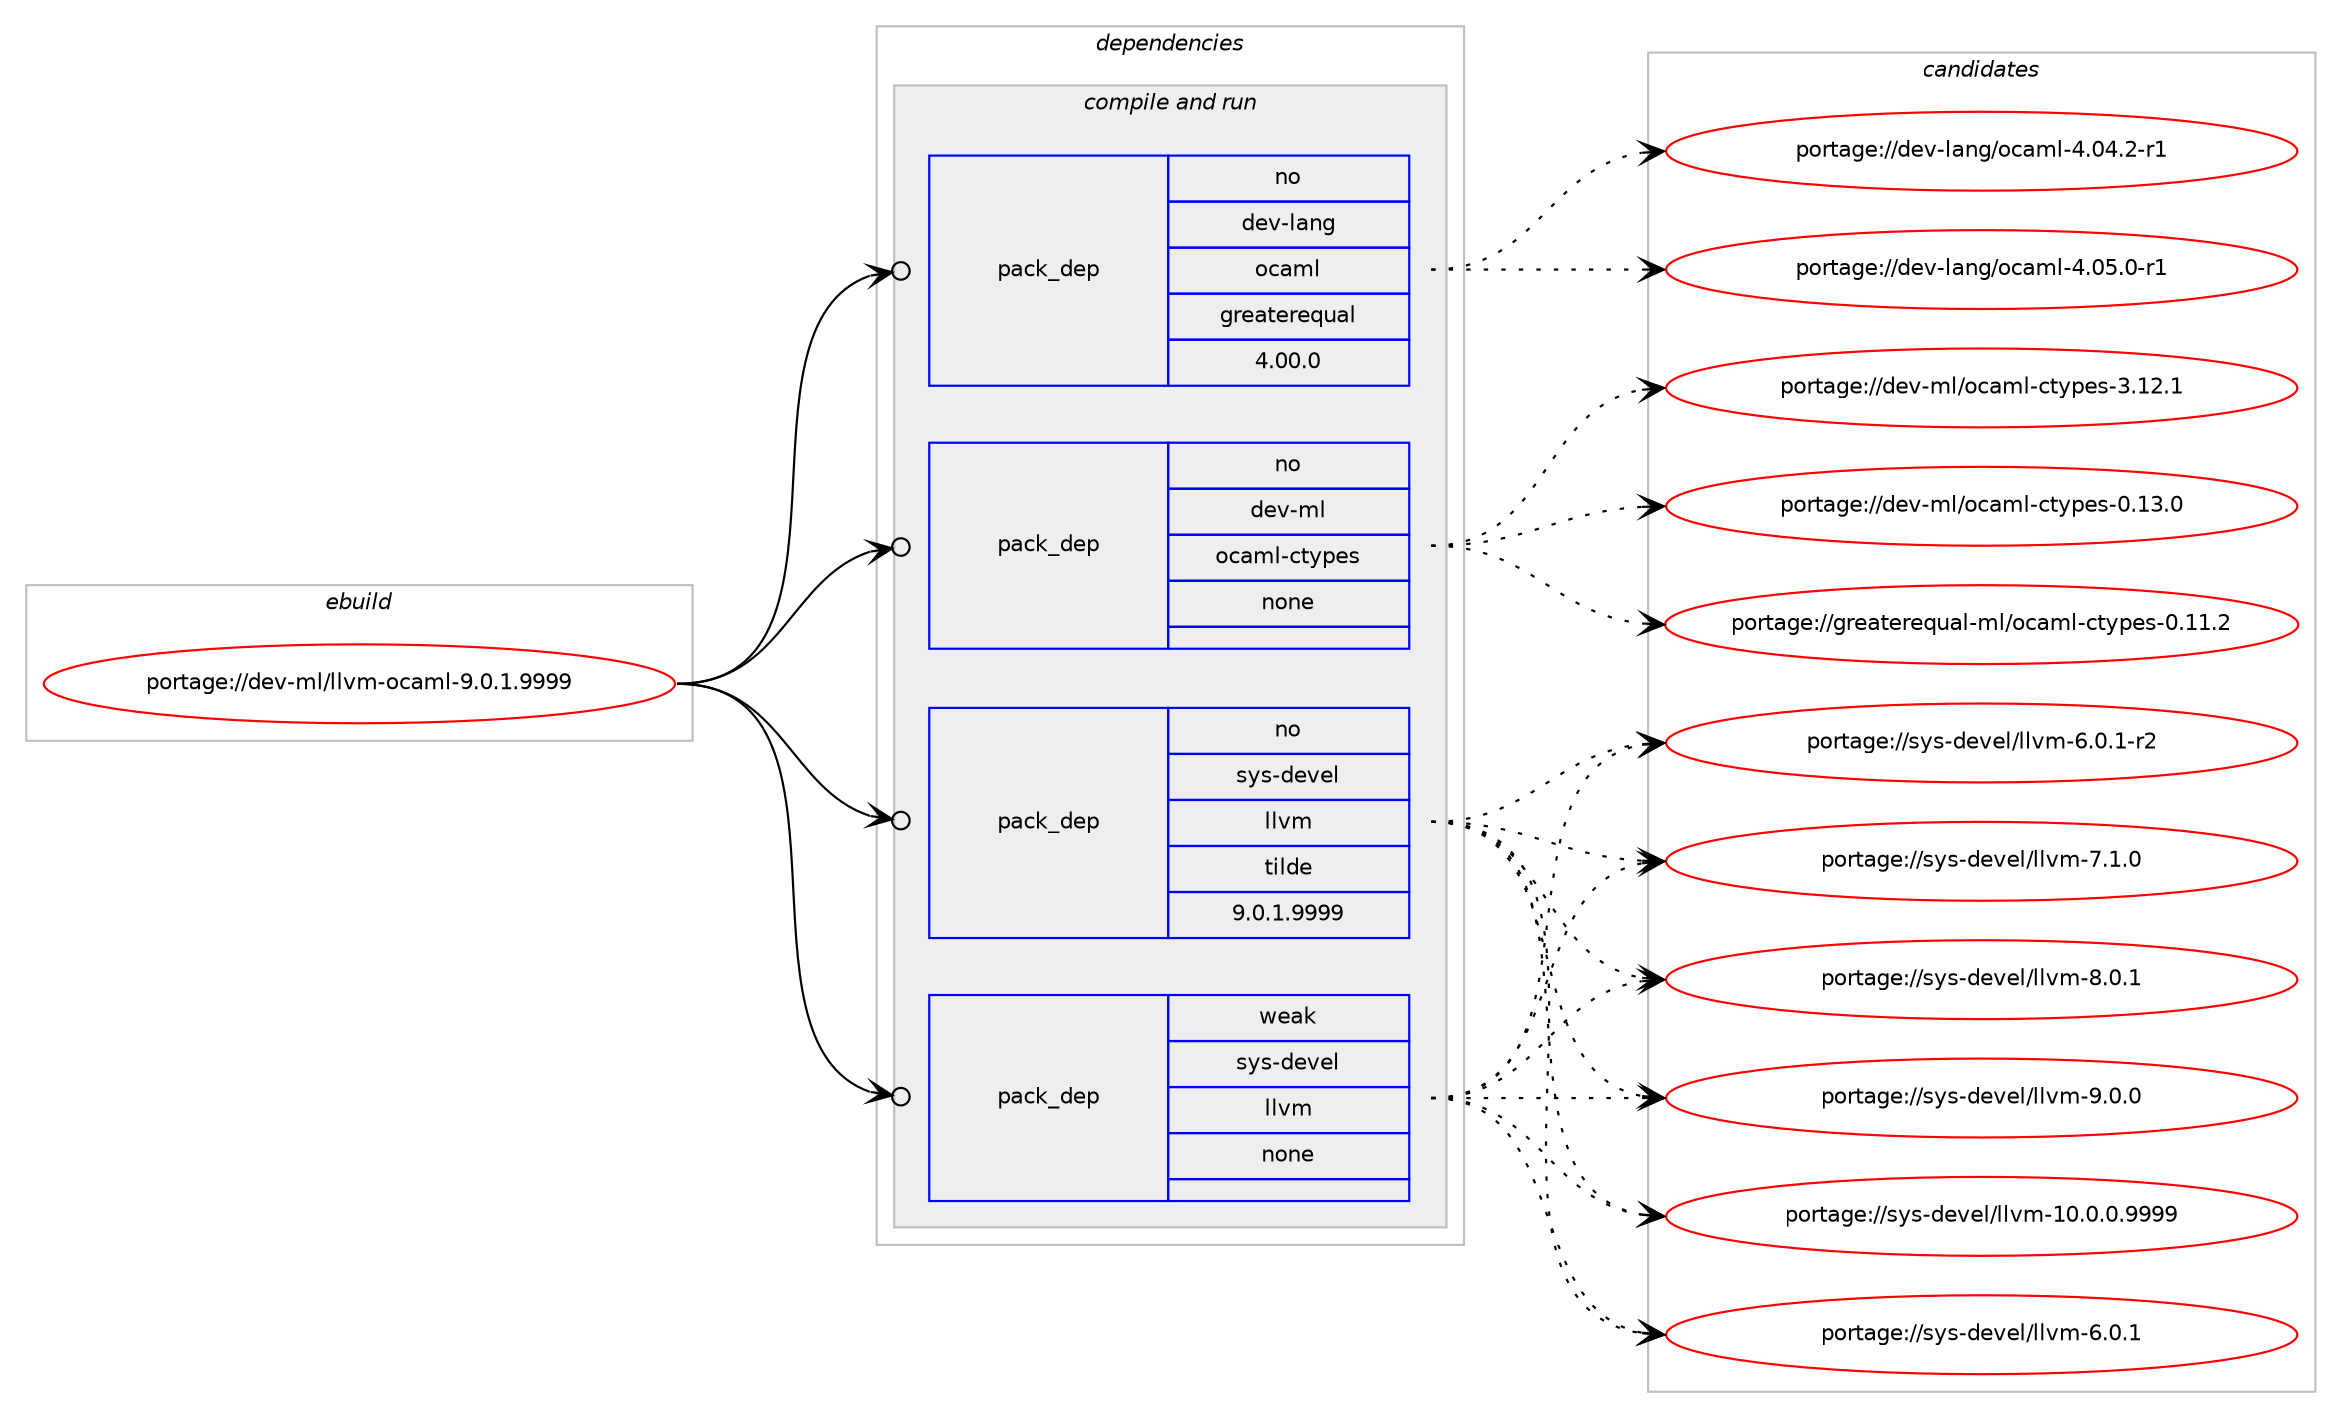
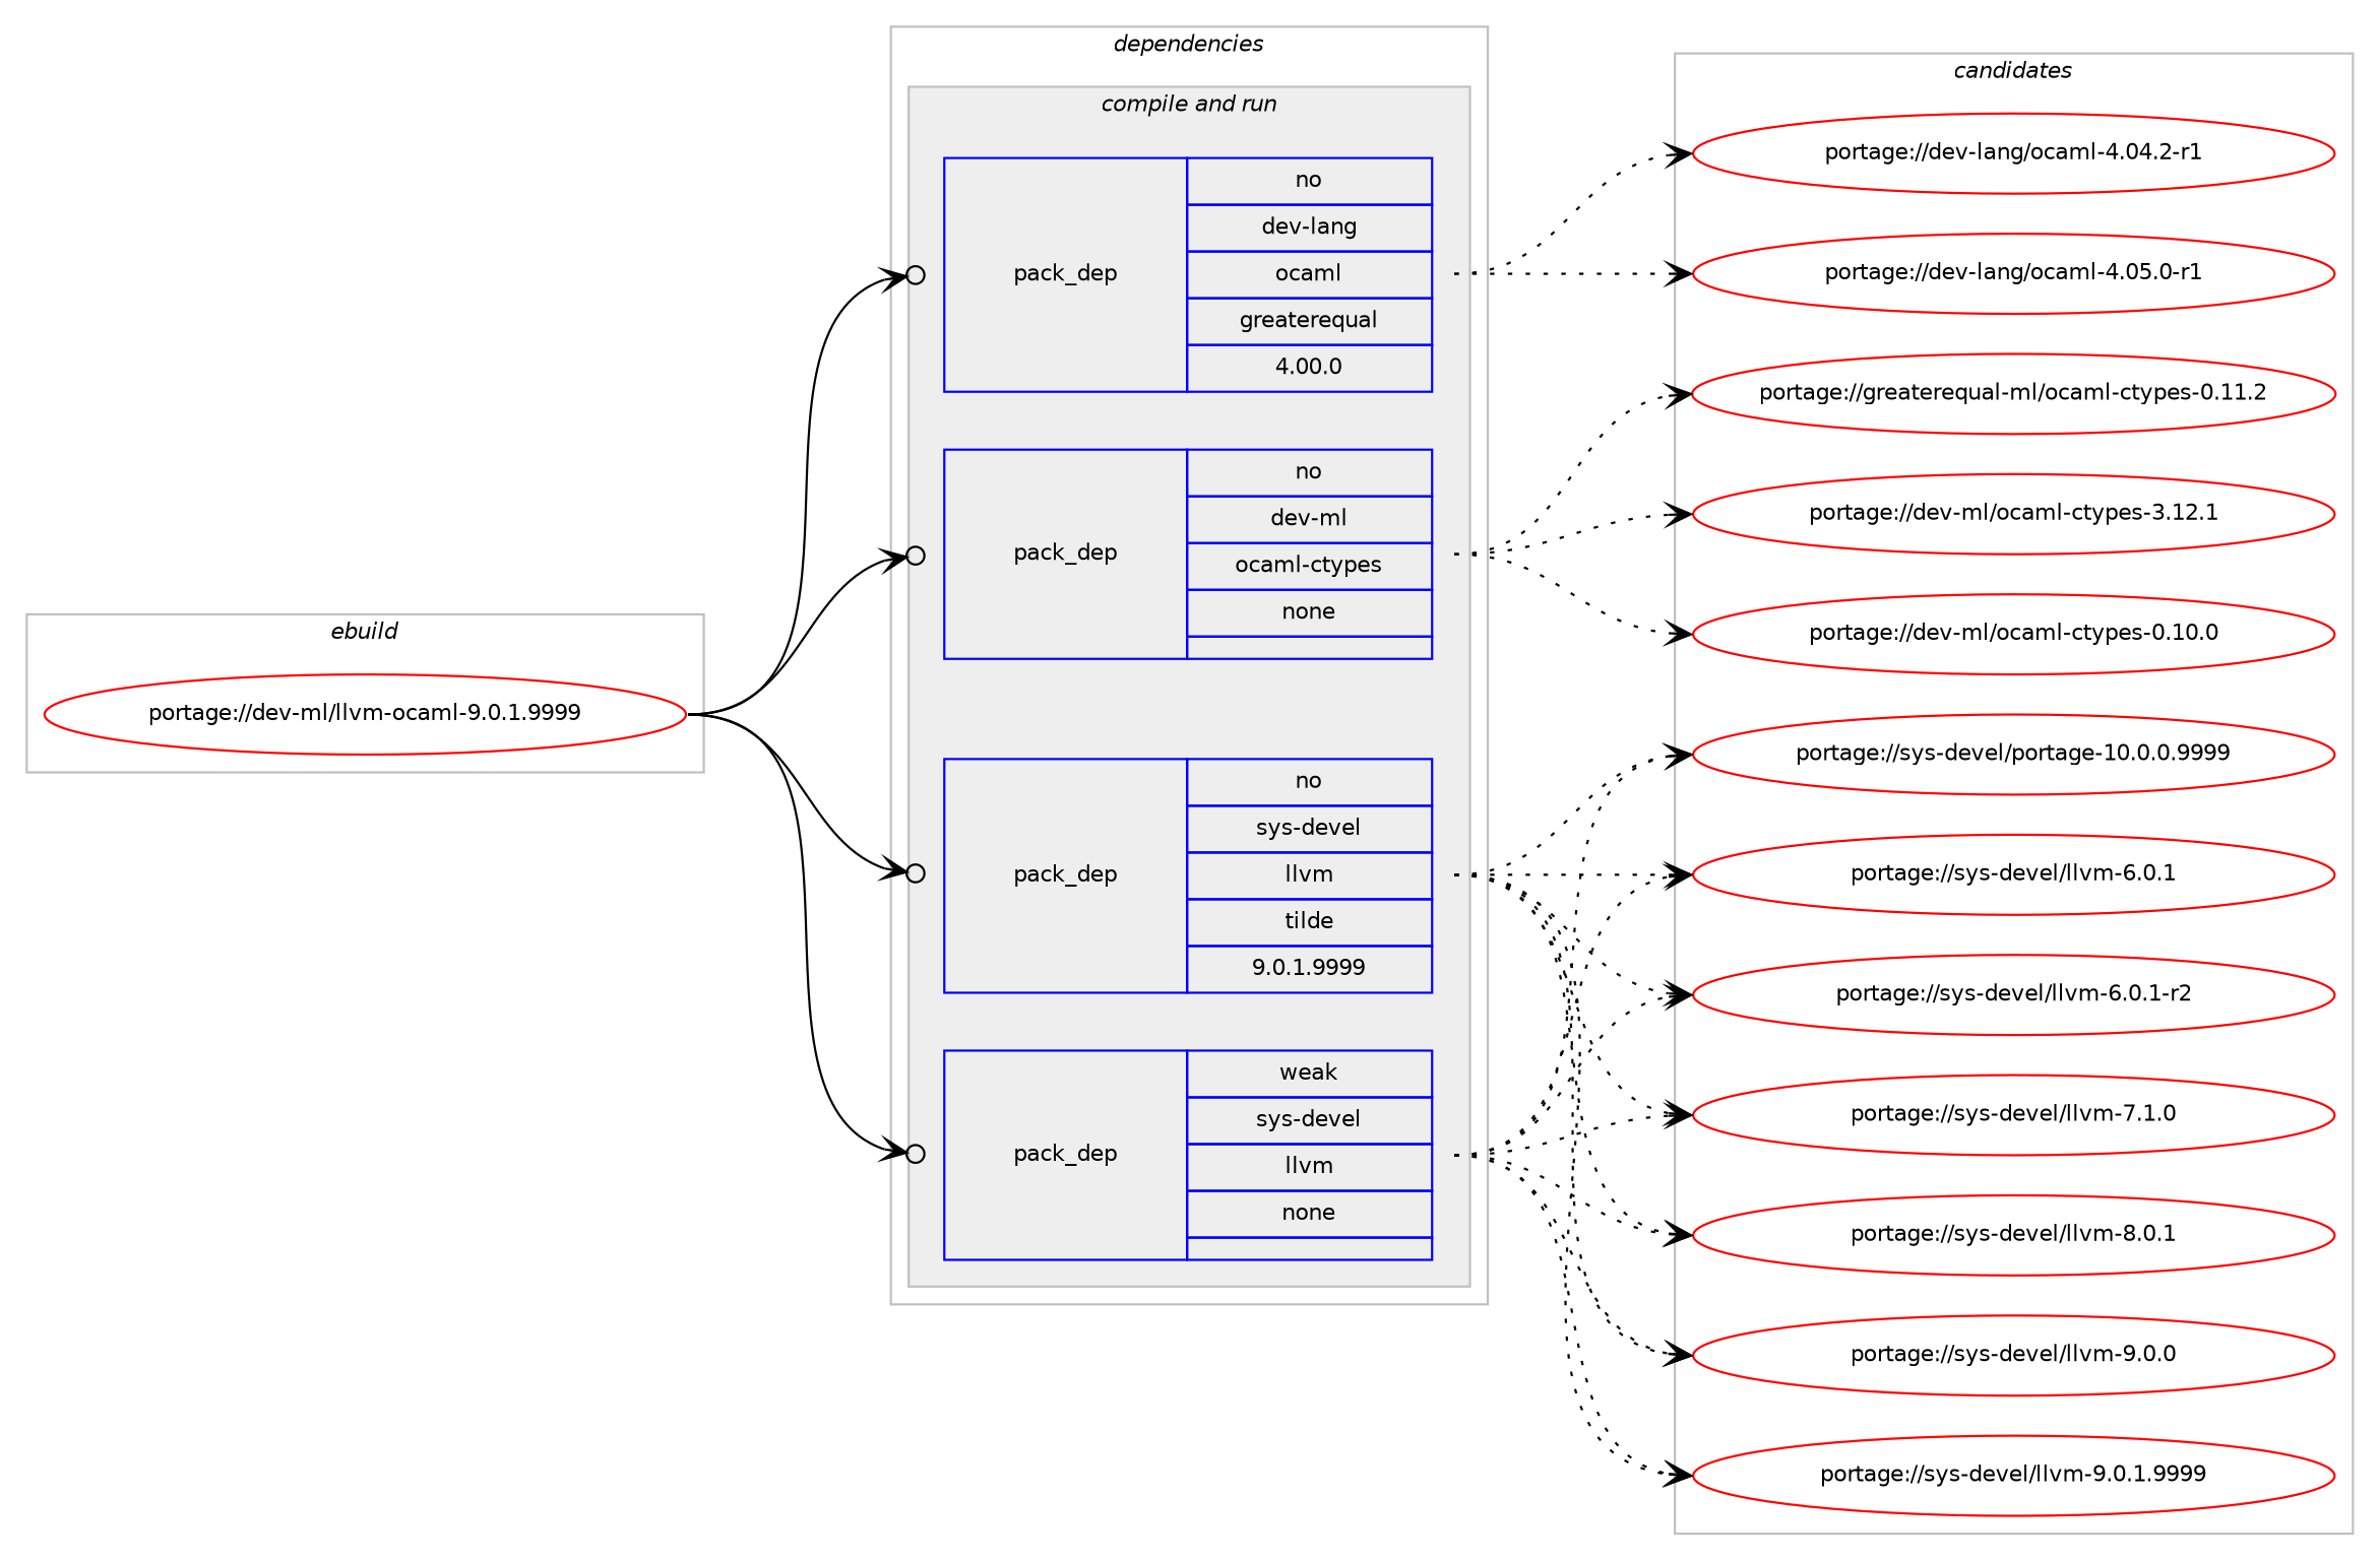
  digraph {
    compound=true
    concentrate=true
    fontname=Helvetica
    fontsize=10
    newrank=true
    rankdir=LR
    ranksep=1.5
    node [color=red fontname=Helvetica fontsize=10]
    edge [arrowhead=vee headport=w style=dotted tailport=e weight=100]
    n1 [label="portage://dev-ml/llvm-ocaml-9.0.1.9999" width=4]
    n2 [color=blue label=<<TABLE BORDER="0" CELLBORDER="1" CELLSPACING="0" CELLPADDING="4" WIDTH="220"><TR><TD ROWSPAN="6" CELLPADDING="30">pack_dep</TD></TR><TR><TD WIDTH="110">no</TD></TR><TR><TD>dev-lang</TD></TR><TR><TD>ocaml</TD></TR><TR><TD>greaterequal</TD></TR><TR><TD>4.00.0</TD></TR></TABLE>> shape=none]
    n3 [color=blue label=<<TABLE BORDER="0" CELLBORDER="1" CELLSPACING="0" CELLPADDING="4" WIDTH="220"><TR><TD ROWSPAN="6" CELLPADDING="30">pack_dep</TD></TR><TR><TD WIDTH="110">no</TD></TR><TR><TD>dev-ml</TD></TR><TR><TD>ocaml-ctypes</TD></TR><TR><TD>none</TD></TR><TR><TD></TD></TR></TABLE>> shape=none]
    n4 [color=blue label=<<TABLE BORDER="0" CELLBORDER="1" CELLSPACING="0" CELLPADDING="4" WIDTH="220"><TR><TD ROWSPAN="6" CELLPADDING="30">pack_dep</TD></TR><TR><TD WIDTH="110">no</TD></TR><TR><TD>sys-devel</TD></TR><TR><TD>llvm</TD></TR><TR><TD>tilde</TD></TR><TR><TD>9.0.1.9999</TD></TR></TABLE>> shape=none]
    n5 [color=blue label=<<TABLE BORDER="0" CELLBORDER="1" CELLSPACING="0" CELLPADDING="4" WIDTH="220"><TR><TD ROWSPAN="6" CELLPADDING="30">pack_dep</TD></TR><TR><TD WIDTH="110">weak</TD></TR><TR><TD>sys-devel</TD></TR><TR><TD>llvm</TD></TR><TR><TD>none</TD></TR><TR><TD></TD></TR></TABLE>> shape=none]
    n6 [label="portage://dev-lang/ocaml-4.04.2-r1" width=4]
    n7 [label="portage://dev-lang/ocaml-4.05.0-r1" width=4]
    n8 [label="portage://greaterequal-ml/ocaml-ctypes-0.11.2" width=4]
    n9 [label="portage://dev-ml/ocaml-ctypes-3.12.1" width=4]
-   n10 [label="portage://dev-ml/ocaml-ctypes-0.13.0" width=4]
-   n11 [label="portage://sys-devel/llvm-10.0.0.9999" width=4]
+   n10 [label="portage://dev-ml/ocaml-ctypes-0.10.0" width=4]
+   n11 [label="portage://sys-devel/portage-10.0.0.9999" width=4]
    n12 [label="portage://sys-devel/llvm-6.0.1" width=4]
    n13 [label="portage://sys-devel/llvm-6.0.1-r2" width=4]
    n14 [label="portage://sys-devel/llvm-7.1.0" width=4]
    n15 [label="portage://sys-devel/llvm-8.0.1" width=4]
    n16 [label="portage://sys-devel/llvm-9.0.0" width=4]
+   n17 [label="portage://sys-devel/llvm-9.0.1.9999" width=4]
    subgraph cluster_1 {
      color=gray
      label=<<i>ebuild</i>>
      rank=same
      n1
    }
    subgraph cluster_2 {
      color=gray
      label=<<i>dependencies</i>>
      subgraph cluster_3 {
        color=gray
        fillcolor="#eeeeee"
        label=<<i>compile</i>>
        style=filled
      }
      subgraph cluster_4 {
        color=gray
        fillcolor="#eeeeee"
        label=<<i>compile and run</i>>
        style=filled
        subgraph sub_5 {
          color=gray
          fillcolor="#eeeeee"
          label=<<i>compile and run</i>>
          style=filled
          n2
        }
        subgraph sub_6 {
          color=gray
          fillcolor="#eeeeee"
          label=<<i>compile and run</i>>
          style=filled
          n3
        }
        subgraph sub_7 {
          color=gray
          fillcolor="#eeeeee"
          label=<<i>compile and run</i>>
          style=filled
          n4
        }
        subgraph sub_8 {
          color=gray
          fillcolor="#eeeeee"
          label=<<i>compile and run</i>>
          style=filled
          n5
        }
      }
      subgraph cluster_9 {
        color=gray
        fillcolor="#eeeeee"
        label=<<i>run</i>>
        style=filled
      }
    }
    subgraph cluster_10 {
      color=gray
      label=<<i>candidates</i>>
      rank=same
      subgraph sub_11 {
        color=black
        label=<<i>candidates</i>>
        nodesep=1
        rank=same
        n6
        n7
      }
      subgraph sub_12 {
        color=black
        label=<<i>candidates</i>>
        nodesep=1
        rank=same
        n8
        n9
        n10
      }
      subgraph sub_13 {
        color=black
        label=<<i>candidates</i>>
        nodesep=1
        rank=same
        n11
        n12
        n13
        n14
        n15
        n16
+       n17
      }
      subgraph sub_14 {
        color=black
        label=<<i>candidates</i>>
        nodesep=1
        rank=same
        n11
        n12
        n13
        n14
        n15
        n16
+       n17
      }
    }
    n1 -> n2 [arrowhead=odotvee style=solid weight=20]
    n1 -> n3 [arrowhead=odotvee style=solid weight=20]
    n1 -> n4 [arrowhead=odotvee style=solid weight=20]
    n1 -> n5 [arrowhead=odotvee style=solid weight=20]
    n2 -> n6
    n2 -> n7
    n3 -> n8
    n3 -> n9
    n3 -> n10
    n4 -> n11
    n4 -> n12
    n4 -> n13
    n4 -> n14
    n4 -> n15
    n4 -> n16
+   n4 -> n17
    n5 -> n11
    n5 -> n12
    n5 -> n13
    n5 -> n14
    n5 -> n15
    n5 -> n16
+   n5 -> n17
  }
